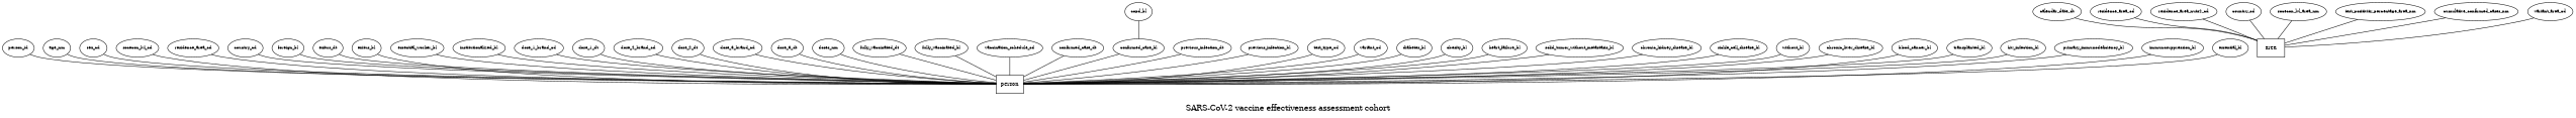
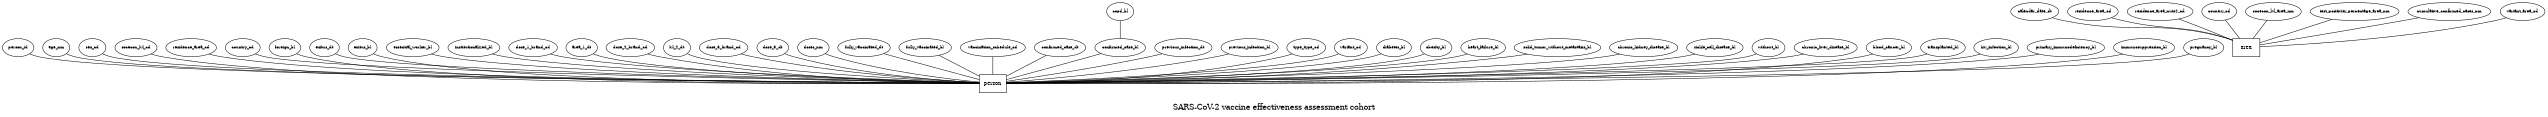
  graph {
    fontsize=15
    label="\nSARS-CoV-2 vaccine effectiveness assessment cohort"
    node [fontsize="8pt" shape=ellipse]
    person [fontsize="10pt" shape=box]
    n2 [label=person_id]
    n3 [label=age_nm]
    n4 [label=sex_cd]
    n5 [label=socecon_lvl_cd]
    n6 [label=residence_area_cd]
    n7 [label=country_cd]
    n8 [label=foreign_bl]
    n9 [label=exitus_dt]
    n10 [label=exitus_bl]
    n11 [label=essential_worker_bl]
    n12 [label=institutionalized_bl]
    n13 [label=dose_1_brand_cd]
-   n14 [label=dose_1_dt]
+   n14 [label=area_1_dt]
    n15 [label=dose_2_brand_cd]
-   n16 [label=dose_2_dt]
+   n16 [label=lvl_2_dt]
    n17 [label=dose_3_brand_cd]
    n18 [label=dose_3_dt]
    n19 [label=doses_nm]
    n20 [label=fully_vaccinated_dt]
    n21 [label=fully_vaccinated_bl]
    n22 [label=vaccination_schedule_cd]
    n23 [label=confirmed_case_dt]
    n24 [label=confirmed_case_bl]
    n25 [label=previous_infection_dt]
    n26 [label=previous_infection_bl]
-   n27 [label=test_type_cd]
+   n27 [label=type_type_cd]
    n28 [label=variant_cd]
    n29 [label=diabetes_bl]
    n30 [label=obesity_bl]
    n31 [label=heart_failure_bl]
    n32 [label=copd_bl]
    n33 [label=solid_tumor_without_metastasis_bl]
    n34 [label=chronic_kidney_disease_bl]
    n35 [label=sickle_cell_disease_bl]
    n36 [label=without_bl]
    n37 [label=chronic_liver_disease_bl]
    n38 [label=blood_cancer_bl]
    n39 [label=transplanted_bl]
    n40 [label=hiv_infection_bl]
    n41 [label=primary_immunodeficiency_bl]
    n42 [label=immunosuppression_bl]
-   n43 [label=essential_bl]
+   n43 [label=pregnancy_bl]
    area [fontsize="10pt" shape=box]
    n45 [label=calendar_date_dt]
    n46 [label=residence_area_cd]
    n47 [label=residence_area_nuts2_cd]
    n48 [label=country_cd]
    n49 [label=socecon_lvl_area_nm]
    n50 [label=test_positivity_percentage_area_nm]
    n51 [label=cumulative_confirmed_cases_nm]
    n52 [label=variant_area_cd]
    n2 -- person
    n3 -- person
    n4 -- person
    n5 -- person
    n6 -- person
    n7 -- person
    n8 -- person
    n9 -- person
    n10 -- person
    n11 -- person
    n12 -- person
    n13 -- person
    n14 -- person
    n15 -- person
    n16 -- person
    n17 -- person
    n18 -- person
    n19 -- person
    n20 -- person
    n21 -- person
    n22 -- person
    n23 -- person
    n24 -- person
    n25 -- person
    n26 -- person
    n27 -- person
    n28 -- person
    n29 -- person
    n30 -- person
    n31 -- person
    n32 -- n24
    n33 -- person
    n34 -- person
    n35 -- person
    n36 -- person
    n37 -- person
    n38 -- person
    n39 -- person
    n40 -- person
    n41 -- person
    n42 -- person
    n43 -- person
    n45 -- area
    n46 -- area
    n47 -- area
    n48 -- area
    n49 -- area
    n50 -- area
    n51 -- area
    n52 -- area
  }
